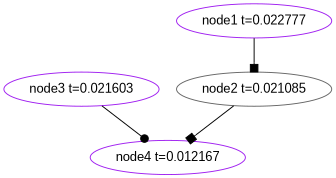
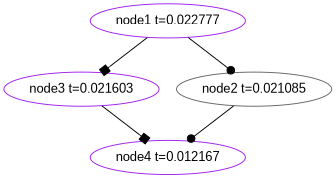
  digraph {
    fontname="Liberation Sans"
    node [color=purple fontname="Liberation Sans"]
    edge [arrowhead=box fontname="Liberation Sans"]
    n1 [label="node4 t=0.012167"]
    n2 [label="node3 t=0.021603"]
    n3 [color=gray40 label="node2 t=0.021085"]
    n4 [label="node1 t=0.022777"]
-   n2 -> n1 [arrowhead=dot]
-   n3 -> n1
-   n4 -> n3
+   n2 -> n1
+   n3 -> n1 [arrowhead=dot]
+   n4 -> n2
+   n4 -> n3 [arrowhead=dot]
  }
